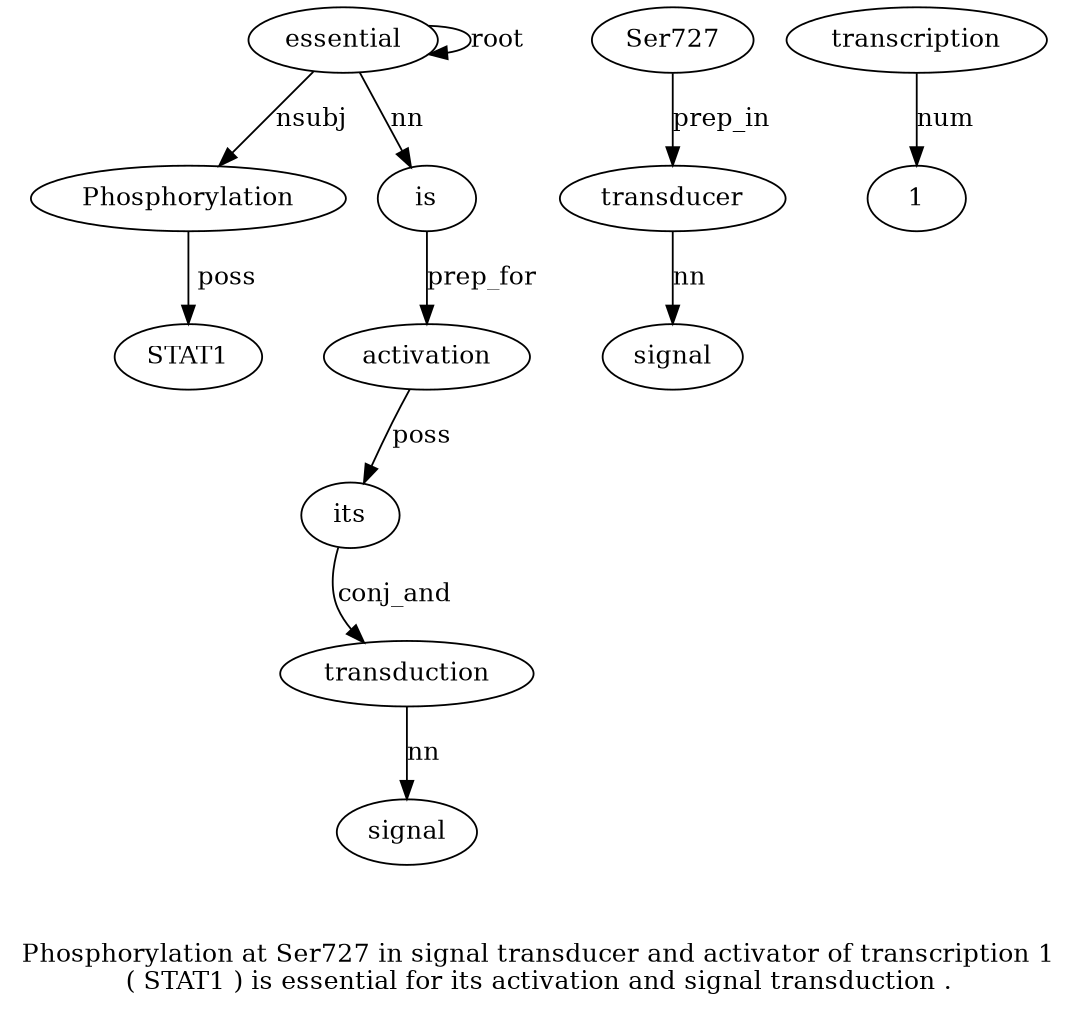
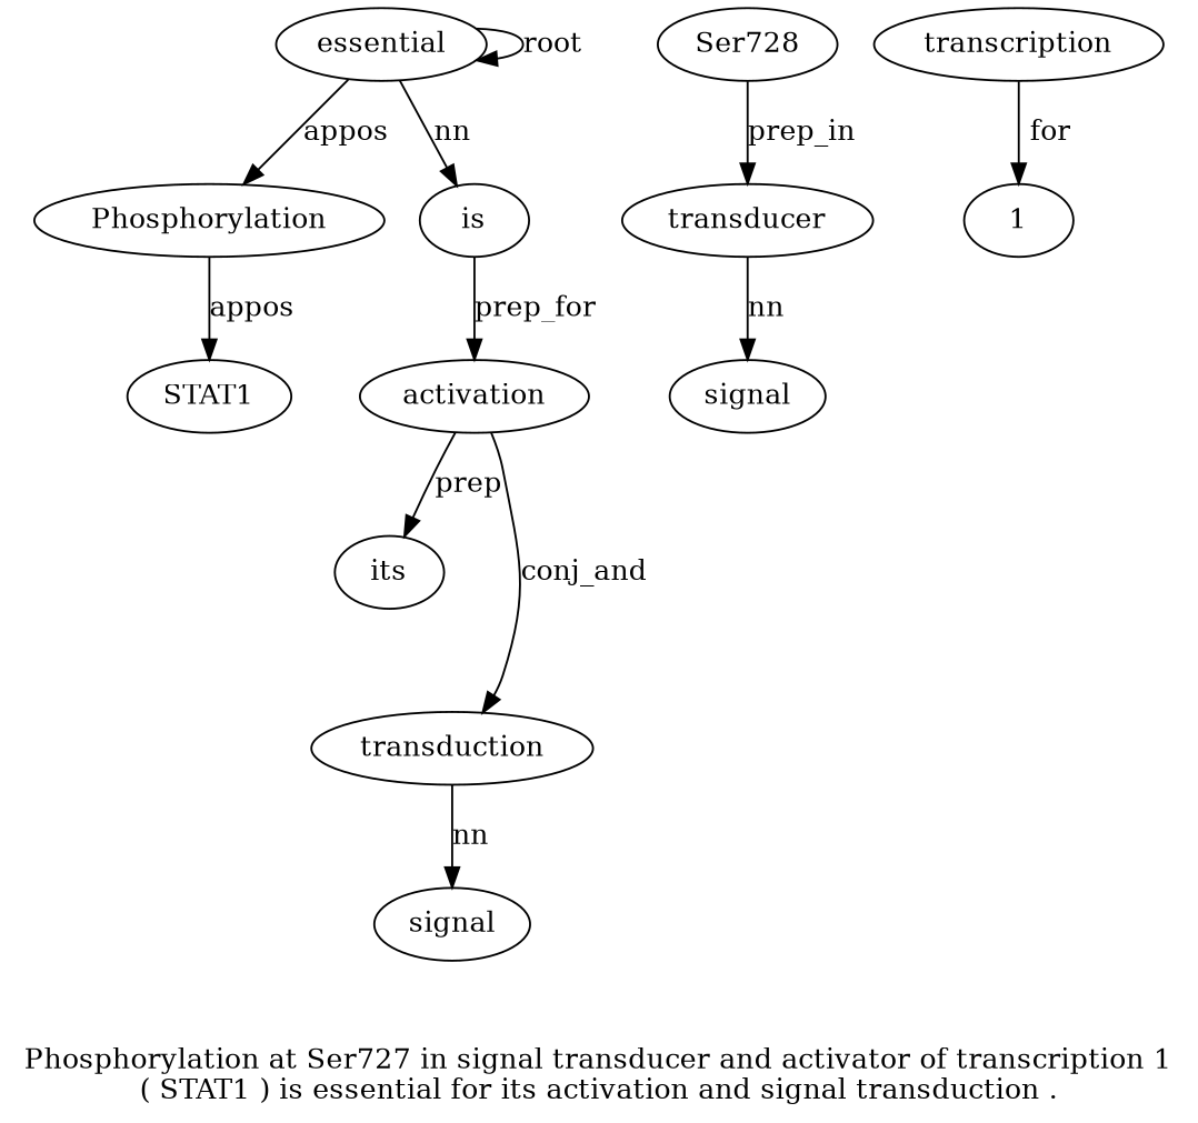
  digraph {
    label="Phosphorylation at Ser727 in signal transducer and activator of transcription 1\n( STAT1 ) is essential for its activation and signal transduction ."
    node [fillcolor=white style=filled]
    n1 [label=essential]
    n2 [label=Phosphorylation]
    n3 [label=is]
    n4 [label=STAT1]
    n5 [label=activation]
    n6 [label=its]
    n7 [label=transduction]
-   n8 [label=Ser727]
+   n8 [label=Ser728]
    n9 [label=transducer]
    n10 [label=transcription]
    n11 [label=1]
    n12 [label=signal]
    n13 [label=signal]
    n1 -> n1 [label=root]
-   n1 -> n2 [label=nsubj]
+   n1 -> n2 [label=appos]
    n1 -> n3 [label=nn]
-   n2 -> n4 [label=poss]
+   n2 -> n4 [label=appos]
    n3 -> n5 [label=prep_for]
-   n5 -> n6 [label=poss]
-   n6 -> n7 [label=conj_and]
+   n5 -> n6 [label=prep]
+   n5 -> n7 [label=conj_and]
    n7 -> n13 [label=nn]
    n8 -> n9 [label=prep_in]
    n9 -> n12 [label=nn]
-   n10 -> n11 [label=num]
+   n10 -> n11 [label=for]
  }
